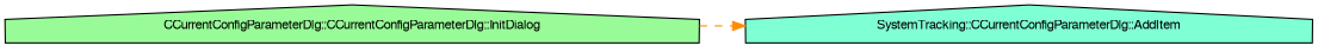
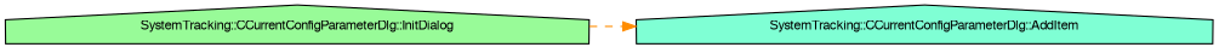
  digraph {
    rankdir=LR
    node [color=black fontname=FreeSans fontsize=10 shape=house style=filled]
-   n1 [fillcolor=palegreen fontcolor=black height=0.2 label="CCurrentConfigParameterDlg::CCurrentConfigParameterDlg::InitDialog" width=0.4]
+   n1 [fillcolor=palegreen fontcolor=black height=0.2 label="SystemTracking::CCurrentConfigParameterDlg::InitDialog" width=0.4]
    n2 [fillcolor=aquamarine height=0.2 label="SystemTracking::CCurrentConfigParameterDlg::AddItem" width=0.4]
    n1 -> n2 [color=darkorange fontname=FreeSans fontsize=10 labelfontname=FreeSans labelfontsize=10 style=dashed]
  }
